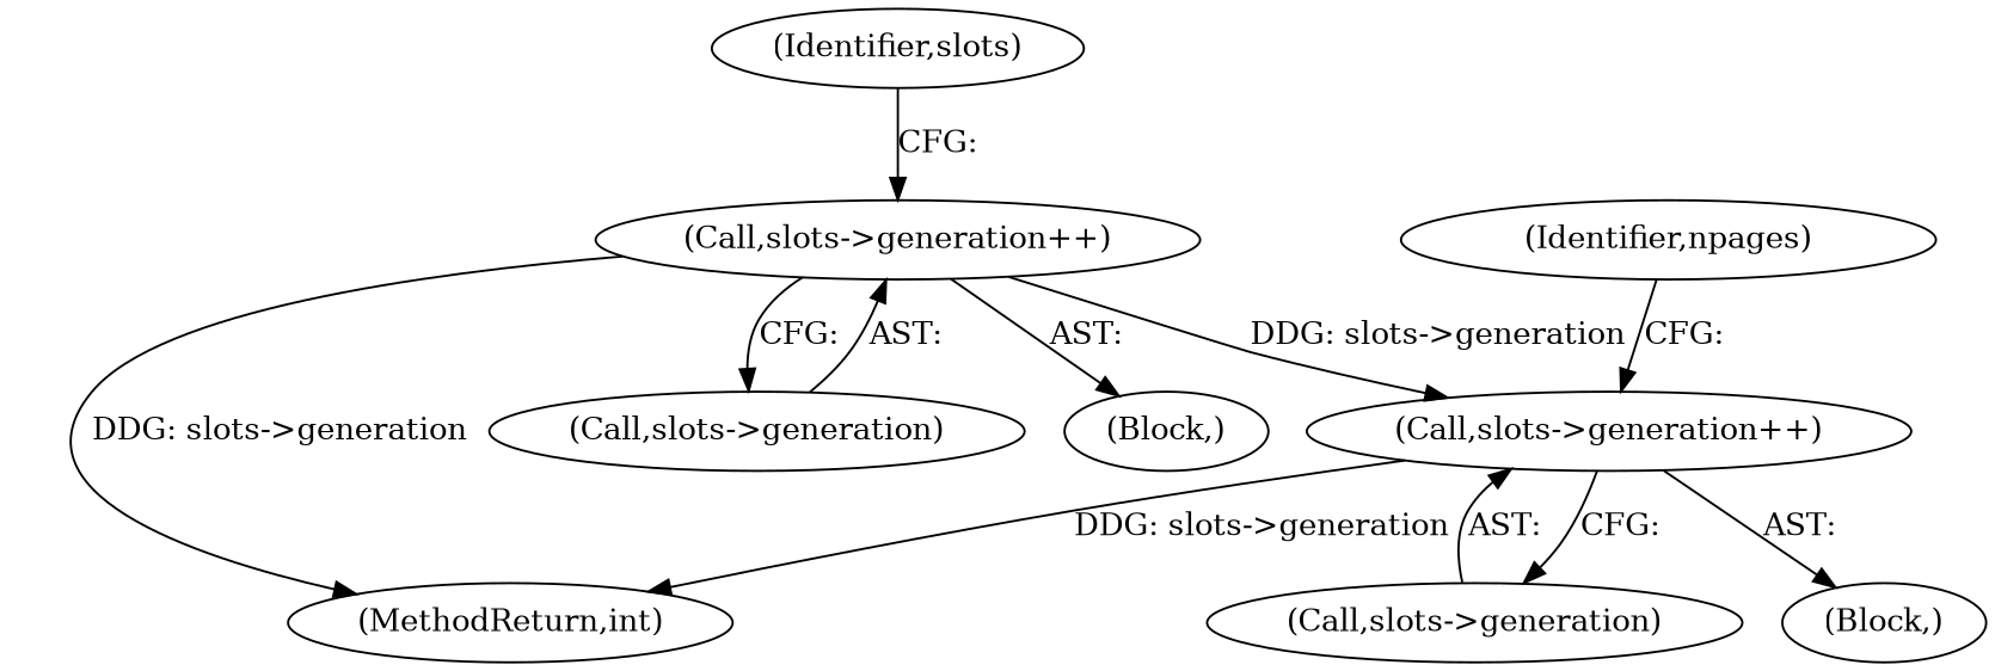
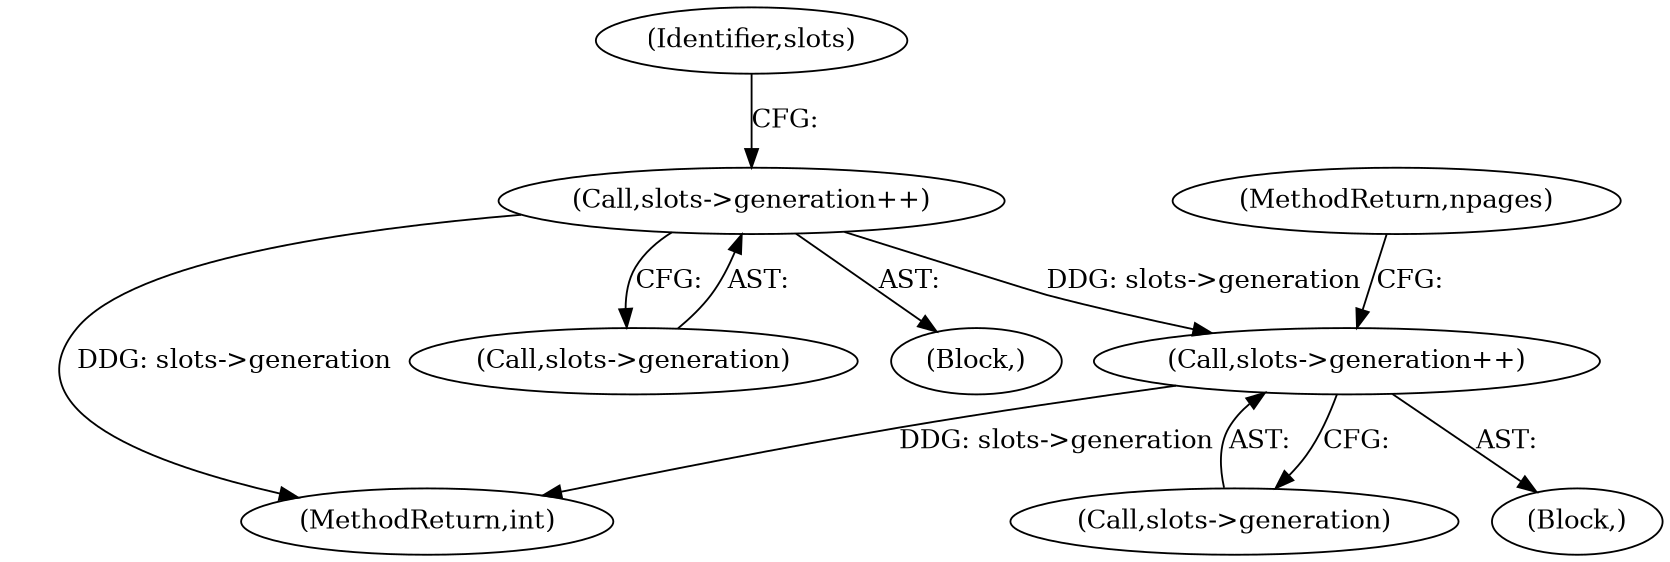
  digraph {
    n1 [label="(Call,slots->generation++)"]
    n2 [label="(Call,slots->generation)"]
    n3 [label="(MethodReturn,int)"]
    n4 [label="(Block,)"]
    n5 [label="(Call,slots->generation++)"]
    n6 [label="(Call,slots->generation)"]
    n7 [label="(Block,)"]
    n8 [label="(Identifier,slots)"]
-   n9 [label="(Identifier,npages)"]
+   n9 [label="(MethodReturn,npages)"]
    n1 -> n2 [label="CFG: "]
    n1 -> n3 [label="DDG: slots->generation"]
    n1 -> n4 [label="AST: "]
    n2 -> n1 [label="AST: "]
    n5 -> n1 [label="DDG: slots->generation"]
    n5 -> n3 [label="DDG: slots->generation"]
    n5 -> n6 [label="CFG: "]
    n5 -> n7 [label="AST: "]
    n6 -> n5 [label="AST: "]
    n8 -> n5 [label="CFG: "]
    n9 -> n1 [label="CFG: "]
  }
